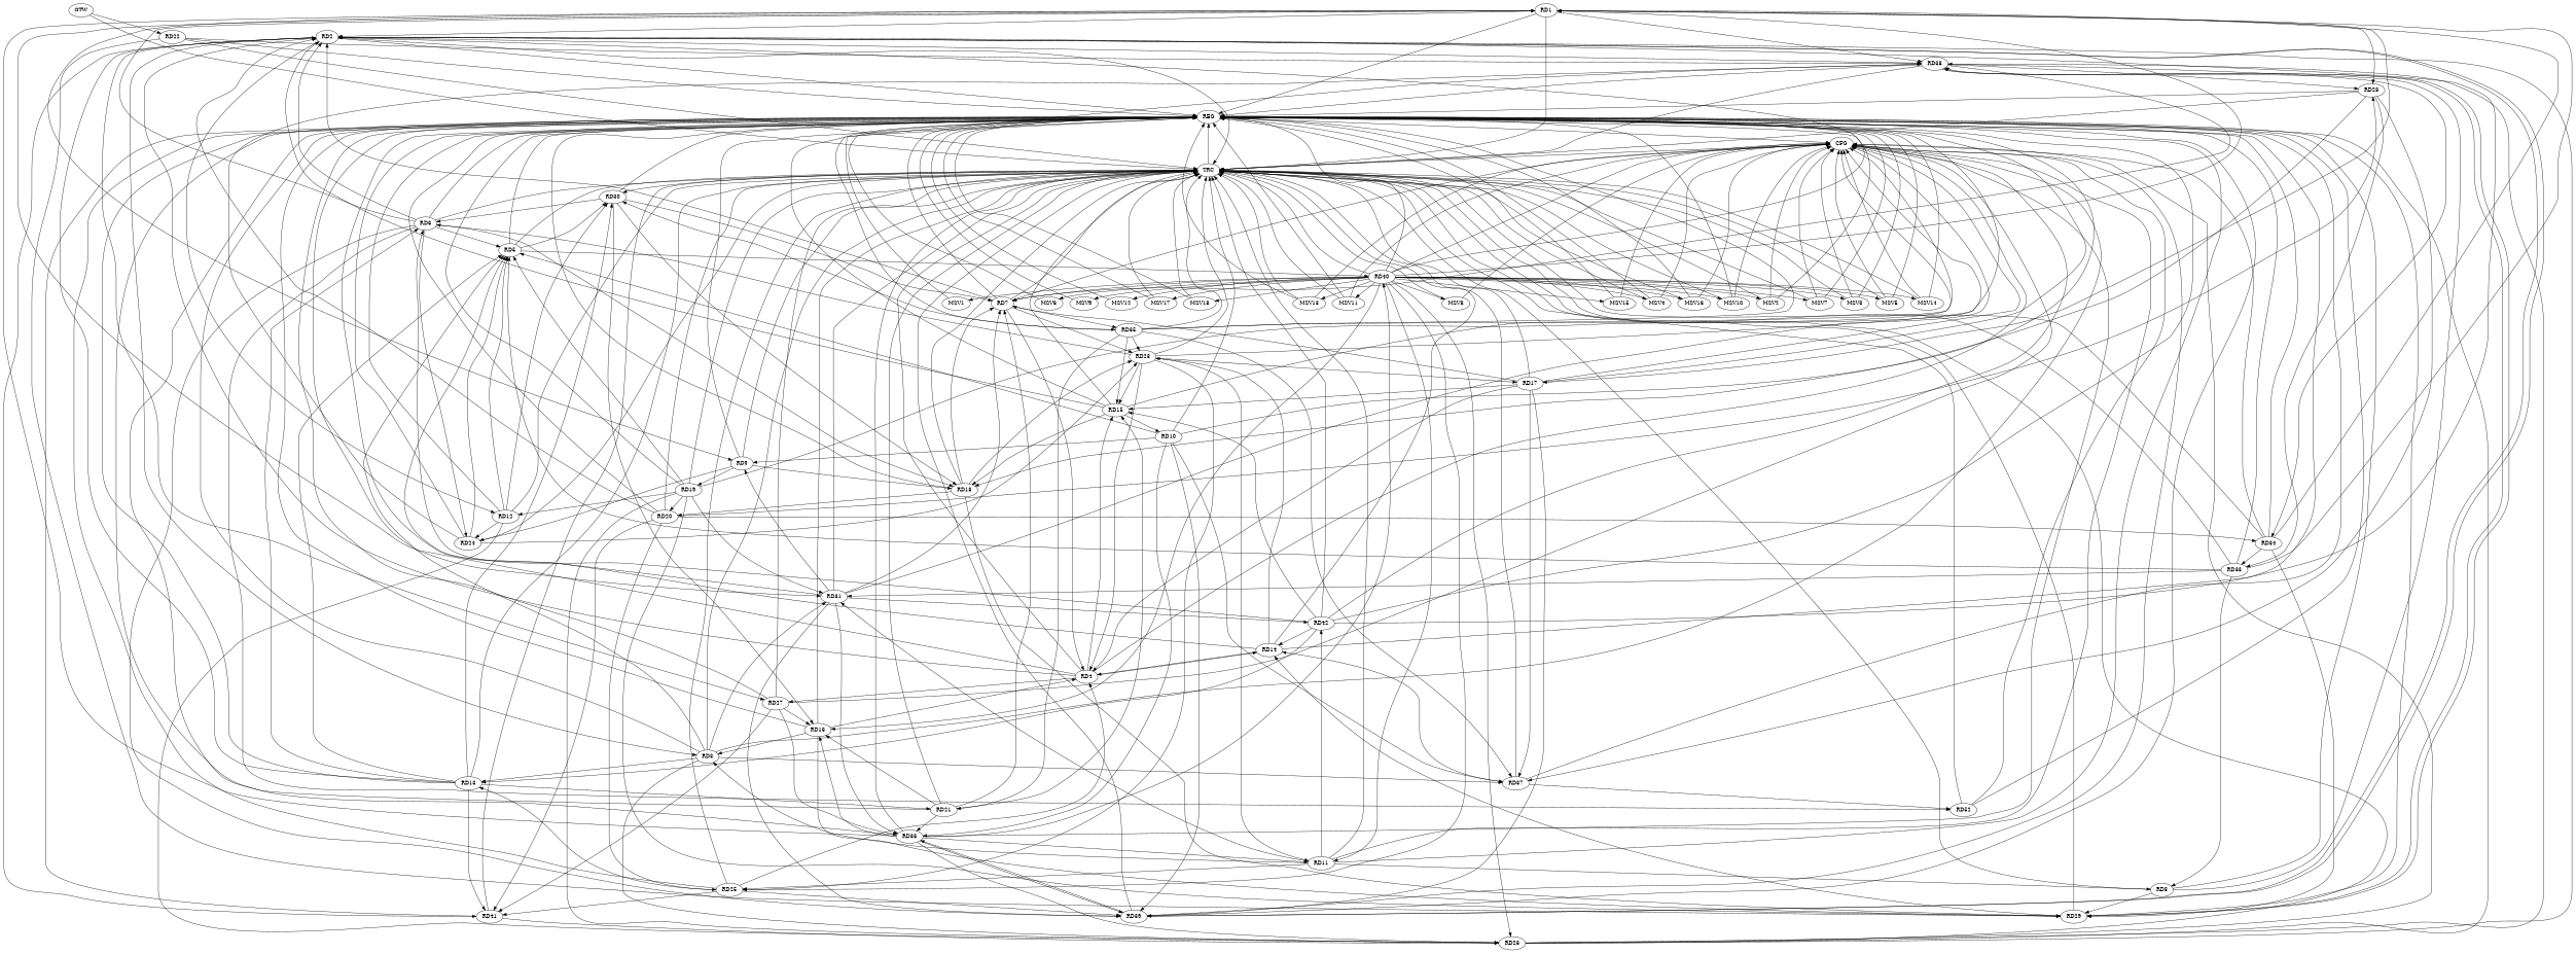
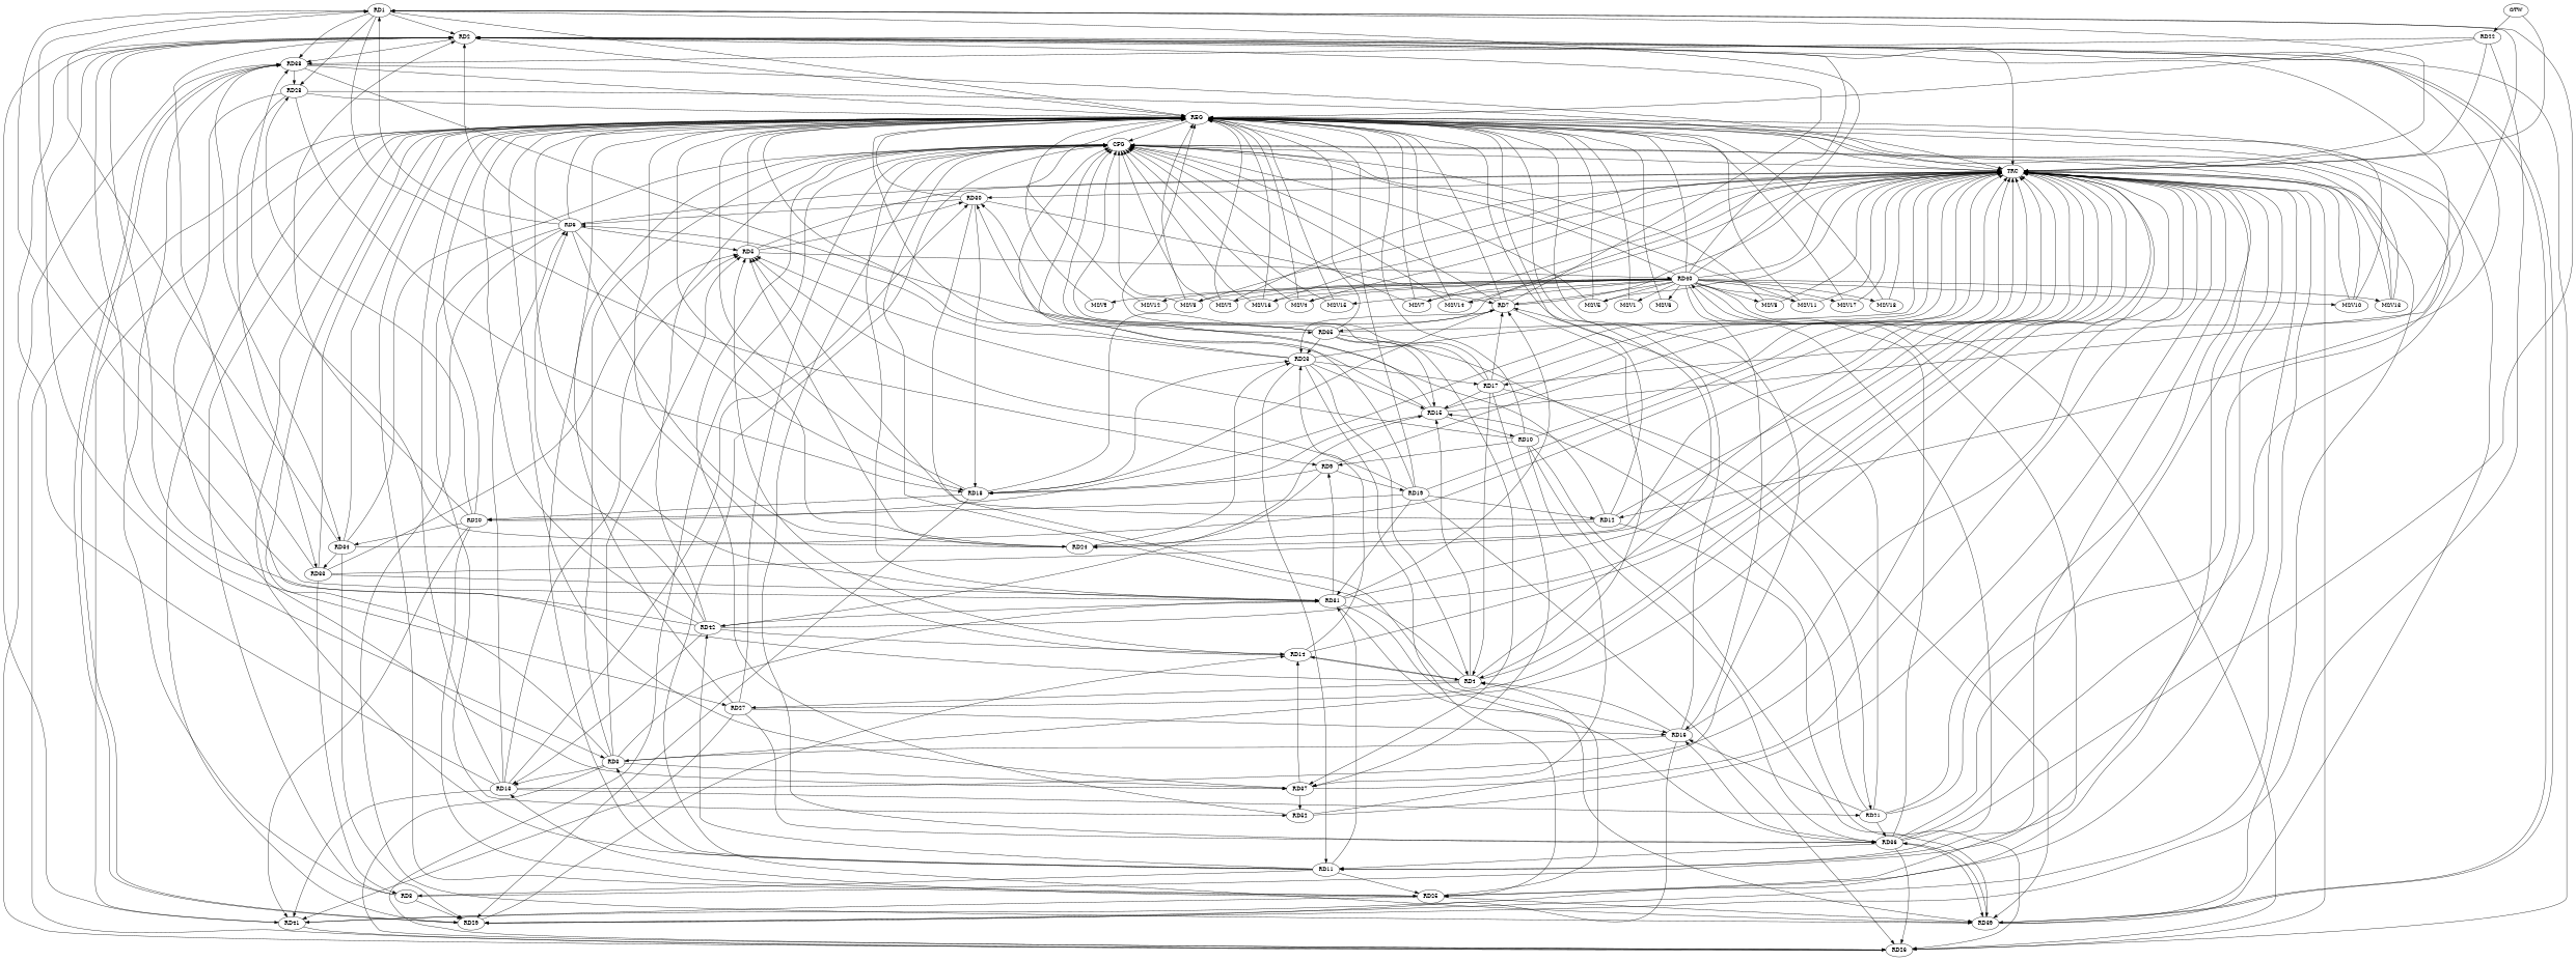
  strict digraph {
    n1 [label=RD1]
    n2 [label=RD2]
    n3 [label=RD9]
    n4 [label=RD17]
    n5 [label=RD28]
    n6 [label=RD31]
    n7 [label=RD38]
    n8 [label=REG]
    n9 [label=TRC]
    n10 [label=RD3]
    n11 [label=RD12]
    n12 [label=RD27]
    n13 [label=RD39]
    n14 [label=RD41]
    n15 [label=RD18]
    n16 [label=RD24]
    n17 [label=RD19]
    n18 [label=RD37]
    n19 [label=CFG]
    n20 [label=RD4]
    n21 [label=RD15]
    n22 [label=RD7]
    n23 [label=RD33]
    n24 [label=RD36]
    n25 [label=RD42]
    n26 [label=RD35]
    n27 [label=RD29]
    n28 [label=RD34]
    n29 [label=RD30]
    n30 [label=RD5]
    n31 [label=RD13]
    n32 [label=RD26]
    n33 [label=RD16]
    n34 [label=RD40]
    n35 [label=RD6]
    n36 [label=RD21]
    n37 [label=RD14]
    n38 [label=RD52]
    n39 [label=RD23]
    n40 [label=RD10]
    n41 [label=RD11]
    n42 [label=RD25]
    n43 [label=MSV1]
    n44 [label=MSV2]
    n45 [label=MSV3]
    n46 [label=MSV4]
    n47 [label=MSV5]
    n48 [label=MSV6]
    n49 [label=MSV7]
    n50 [label=MSV8]
    n51 [label=MSV9]
    n52 [label=MSV10]
    n53 [label=MSV11]
    n54 [label=MSV12]
    n55 [label=MSV13]
    n56 [label=MSV14]
    n57 [label=MSV15]
    n58 [label=MSV16]
    n59 [label=MSV17]
    n60 [label=MSV18]
    n61 [label=RD20]
    n62 [label=RD8]
    n63 [label=RD22]
    n64 [label=GTW]
    n1 -> n2
    n1 -> n3
    n1 -> n4
    n1 -> n5
    n1 -> n6
    n1 -> n7
    n1 -> n8
    n1 -> n9
    n2 -> n7
    n2 -> n8
    n2 -> n9
    n2 -> n10
    n2 -> n11
    n2 -> n12
    n2 -> n13
    n2 -> n14
-   n3 -> n8
    n3 -> n9
    n3 -> n15
    n3 -> n16
    n3 -> n17
    n4 -> n8
    n4 -> n9
    n4 -> n13
    n4 -> n18
    n4 -> n19
    n4 -> n20
    n4 -> n21
    n4 -> n22
    n5 -> n8
    n5 -> n9
    n5 -> n15
    n5 -> n18
    n5 -> n23
    n6 -> n3
    n6 -> n8
    n6 -> n9
    n6 -> n13
    n6 -> n19
    n6 -> n22
    n6 -> n24
    n6 -> n25
    n7 -> n5
    n7 -> n8
    n7 -> n9
-   n7 -> n22
    n7 -> n26
    n7 -> n27
    n7 -> n28
    n8 -> n19
    n9 -> n8
    n9 -> n29
    n10 -> n6
    n10 -> n8
    n10 -> n9
    n10 -> n18
    n10 -> n19
    n10 -> n30
    n10 -> n31
    n10 -> n32
    n11 -> n8
    n11 -> n9
    n11 -> n16
    n11 -> n29
    n11 -> n30
    n11 -> n32
    n12 -> n8
    n12 -> n9
    n12 -> n14
    n12 -> n19
    n12 -> n24
    n12 -> n33
    n13 -> n2
    n13 -> n8
    n13 -> n9
    n13 -> n19
    n13 -> n24
    n14 -> n8
    n14 -> n9
    n14 -> n32
    n15 -> n8
    n15 -> n9
    n15 -> n22
    n15 -> n27
    n15 -> n39
    n15 -> n61
    n16 -> n7
    n16 -> n8
    n16 -> n9
    n16 -> n30
    n16 -> n39
    n17 -> n6
    n17 -> n8
    n17 -> n9
    n17 -> n11
    n17 -> n19
-   n17 -> n27
    n17 -> n30
    n17 -> n32
    n17 -> n61
    n18 -> n8
    n18 -> n9
    n18 -> n37
    n18 -> n38
    n19 -> n9
    n20 -> n2
    n20 -> n8
    n20 -> n9
    n20 -> n12
    n20 -> n19
    n20 -> n21
    n20 -> n37
    n21 -> n2
    n21 -> n8
    n21 -> n9
    n21 -> n15
    n21 -> n19
    n21 -> n40
    n22 -> n2
    n22 -> n8
    n22 -> n9
    n22 -> n19
    n22 -> n20
    n22 -> n26
    n22 -> n39
    n23 -> n1
    n23 -> n6
    n23 -> n8
    n23 -> n9
    n23 -> n30
    n23 -> n62
    n24 -> n1
    n24 -> n8
    n24 -> n9
    n24 -> n13
    n24 -> n19
    n24 -> n32
    n24 -> n33
    n24 -> n34
    n24 -> n41
    n25 -> n2
    n25 -> n8
    n25 -> n9
    n25 -> n19
    n25 -> n21
    n25 -> n31
    n25 -> n35
    n25 -> n37
    n26 -> n8
    n26 -> n9
    n26 -> n18
    n26 -> n19
    n26 -> n21
    n26 -> n29
    n26 -> n36
    n26 -> n39
    n27 -> n7
    n27 -> n8
    n27 -> n9
    n27 -> n37
    n28 -> n1
    n28 -> n8
    n28 -> n9
    n28 -> n19
    n28 -> n23
    n28 -> n27
    n29 -> n8
    n29 -> n15
    n29 -> n22
    n29 -> n33
    n29 -> n35
    n30 -> n8
    n30 -> n9
    n30 -> n29
    n30 -> n34
    n31 -> n2
    n31 -> n8
    n31 -> n9
    n31 -> n14
    n31 -> n29
    n31 -> n30
    n31 -> n35
    n31 -> n36
    n32 -> n2
    n32 -> n7
    n32 -> n8
    n32 -> n9
    n32 -> n19
    n33 -> n8
    n33 -> n9
    n33 -> n10
    n33 -> n20
    n33 -> n27
    n34 -> n1
    n34 -> n2
    n34 -> n8
    n34 -> n9
    n34 -> n19
    n34 -> n22
    n34 -> n32
    n34 -> n33
    n34 -> n41
    n34 -> n42
    n34 -> n43
    n34 -> n44
    n34 -> n45
    n34 -> n46
    n34 -> n47
    n34 -> n48
    n34 -> n49
    n34 -> n50
    n34 -> n51
    n34 -> n52
    n34 -> n53
    n34 -> n54
    n34 -> n55
    n34 -> n56
    n34 -> n57
    n34 -> n58
    n34 -> n59
    n34 -> n60
    n35 -> n1
    n35 -> n2
    n35 -> n8
    n35 -> n9
    n35 -> n13
    n35 -> n15
    n35 -> n16
    n35 -> n30
    n35 -> n38
    n36 -> n8
    n36 -> n9
    n36 -> n21
    n36 -> n22
    n36 -> n24
    n36 -> n33
    n37 -> n8
    n37 -> n9
    n37 -> n20
    n37 -> n30
    n37 -> n39
    n38 -> n8
    n38 -> n9
    n38 -> n19
    n39 -> n4
    n39 -> n8
    n39 -> n9
    n39 -> n20
    n39 -> n21
    n39 -> n35
    n39 -> n41
    n39 -> n42
    n40 -> n3
    n40 -> n8
    n40 -> n9
    n40 -> n13
    n40 -> n18
    n40 -> n24
    n40 -> n30
    n41 -> n6
    n41 -> n8
    n41 -> n9
    n41 -> n10
    n41 -> n19
    n41 -> n25
    n41 -> n42
    n41 -> n62
    n42 -> n8
    n42 -> n9
    n42 -> n13
    n42 -> n14
    n42 -> n20
    n42 -> n31
    n43 -> n8
    n44 -> n8
    n44 -> n9
    n44 -> n19
    n45 -> n8
    n45 -> n9
    n45 -> n19
    n46 -> n8
    n46 -> n9
    n46 -> n19
    n47 -> n8
    n47 -> n9
    n47 -> n19
    n48 -> n8
    n49 -> n8
    n49 -> n9
    n49 -> n19
    n50 -> n9
    n50 -> n19
    n51 -> n8
    n52 -> n8
    n52 -> n9
    n52 -> n19
    n53 -> n8
    n53 -> n9
    n53 -> n19
    n54 -> n8
    n55 -> n8
    n55 -> n9
    n55 -> n19
    n56 -> n8
    n56 -> n9
    n56 -> n19
    n57 -> n8
    n57 -> n19
    n58 -> n8
    n58 -> n9
    n58 -> n19
    n59 -> n8
    n59 -> n9
    n60 -> n8
    n60 -> n9
    n61 -> n2
    n61 -> n5
    n61 -> n8
    n61 -> n9
    n61 -> n14
    n61 -> n28
    n61 -> n42
    n62 -> n7
    n62 -> n8
    n62 -> n9
    n62 -> n27
    n63 -> n7
    n63 -> n8
    n63 -> n9
    n63 -> n27
    n64 -> n9
    n64 -> n63
  }
